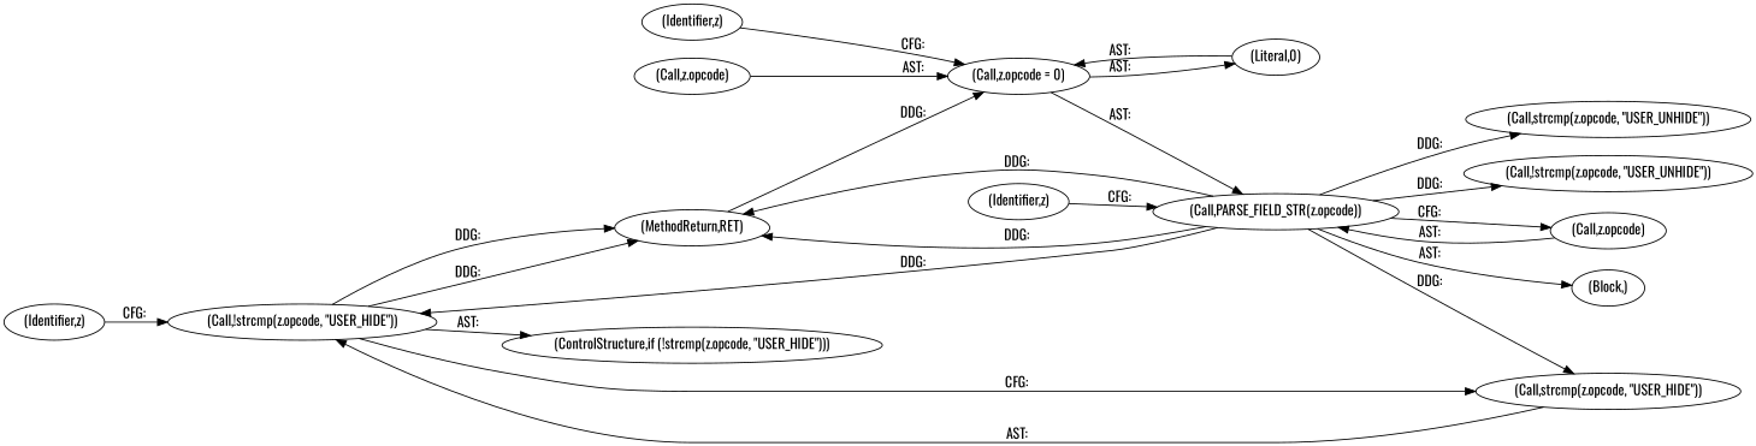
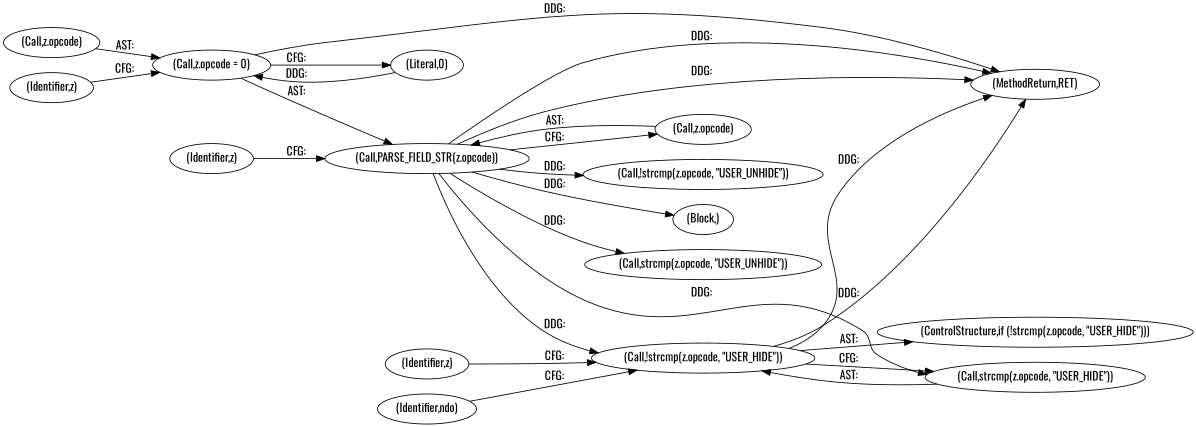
  digraph {
    fontname=Oswald
    rankdir=LR
    node [fontname=Oswald]
    edge [fontname=Oswald]
    n1 [label="(Call,!strcmp(z.opcode, \"USER_HIDE\"))"]
    n2 [label="(MethodReturn,RET)"]
    n3 [label="(Call,strcmp(z.opcode, \"USER_HIDE\"))"]
    n4 [label="(ControlStructure,if (!strcmp(z.opcode, \"USER_HIDE\")))"]
    n5 [label="(Call,PARSE_FIELD_STR(z.opcode))"]
    n6 [label="(Call,!strcmp(z.opcode, \"USER_UNHIDE\"))"]
    n7 [label="(Call,z.opcode)"]
    n8 [label="(Block,)"]
    n9 [label="(Call,strcmp(z.opcode, \"USER_UNHIDE\"))"]
    n10 [label="(Call,z.opcode = 0)"]
    n11 [label="(Literal,0)"]
    n12 [label="(Call,z.opcode)"]
+   n13 [label="(Identifier,ndo)"]
    n14 [label="(Identifier,z)"]
    n15 [label="(Identifier,z)"]
    n16 [label="(Identifier,z)"]
    n1 -> n2 [label="DDG: "]
    n1 -> n2 [label="DDG: "]
    n1 -> n3 [label="CFG: "]
    n1 -> n4 [label="AST: "]
    n3 -> n1 [label="AST: "]
    n5 -> n1 [label="DDG: "]
    n5 -> n2 [label="DDG: "]
    n5 -> n2 [label="DDG: "]
    n5 -> n3 [label="DDG: "]
    n5 -> n6 [label="DDG: "]
    n5 -> n7 [label="CFG: "]
-   n5 -> n8 [label="AST: "]
+   n5 -> n8 [label="DDG: "]
    n5 -> n9 [label="DDG: "]
    n7 -> n5 [label="AST: "]
-   n2 -> n10 [label="DDG: "]
+   n10 -> n2 [label="DDG: "]
    n10 -> n5 [label="AST: "]
-   n10 -> n11 [label="AST: "]
-   n11 -> n10 [label="AST: "]
+   n10 -> n11 [label="CFG: "]
+   n11 -> n10 [label="DDG: "]
    n12 -> n10 [label="AST: "]
+   n13 -> n1 [label="CFG: "]
    n14 -> n5 [label="CFG: "]
    n15 -> n10 [label="CFG: "]
    n16 -> n1 [label="CFG: "]
  }
